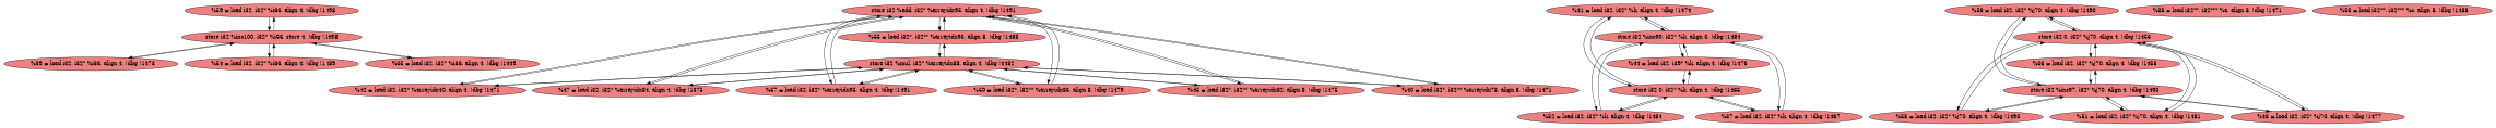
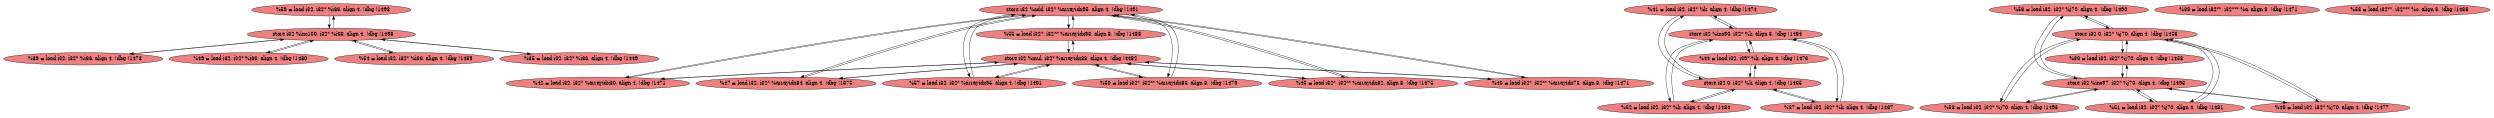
  digraph {
    node [fillcolor=lightcoral shape=ellipse style=filled]
    n1 [label="  %59 = load i32, i32* %i66, align 4, !dbg !1498"]
-   n2 [label="store i32 %inc100, i32* %i66, store 4, !dbg !1498"]
+   n2 [label="  store i32 %inc100, i32* %i66, align 4, !dbg !1498"]
    n3 [label="  %39 = load i32, i32* %i66, align 4, !dbg !1473"]
+   n4 [label="  %49 = load i32, i32* %i66, align 4, !dbg !1480"]
    n5 [label="  %54 = load i32, i32* %i66, align 4, !dbg !1489"]
    n6 [label="  %35 = load i32, i32* %i66, align 4, !dbg !1449"]
    n7 [label="  store i32 %add, i32* %arrayidx95, align 4, !dbg !1491"]
    n8 [label="  %55 = load i32*, i32** %arrayidx93, align 8, !dbg !1488"]
-   n9 [label="%42 = load i32, i32* %arrayidx40, align 4, !dbg !1471"]
+   n9 [label="  %42 = load i32, i32* %arrayidx80, align 4, !dbg !1471"]
    n10 [label="%47 = load i32, i32* %arrayidx84, align 4, !dbg !1375"]
    n11 [label="  %57 = load i32, i32* %arrayidx95, align 4, !dbg !1491"]
    n12 [label="  %50 = load i32*, i32** %arrayidx86, align 8, !dbg !1479"]
    n13 [label="  %45 = load i32*, i32** %arrayidx82, align 8, !dbg !1475"]
    n14 [label="  %40 = load i32*, i32** %arrayidx78, align 8, !dbg !1471"]
    n15 [label="store i32 %mul, i32* %arrayidx88, align 4, !dbg !4482"]
    n16 [label="  %41 = load i32, i32* %k, align 4, !dbg !1474"]
    n17 [label="store i32 %inc90, i32* %k, align 3, !dbg !1484"]
    n18 [label="  store i32 0, i32* %k, align 4, !dbg !1465"]
    n19 [label="  %37 = load i32, i32* %k, align 4, !dbg !1467"]
    n20 [label="  %52 = load i32, i32* %k, align 4, !dbg !1484"]
    n21 [label="%44 = load i32, i39* %k, align 4, !dbg !1476"]
    n22 [label="  %56 = load i32, i32* %j70, align 4, !dbg !1490"]
    n23 [label="  store i32 0, i32* %j70, align 4, !dbg !1456"]
    n24 [label="  store i32 %inc97, i32* %j70, align 4, !dbg !1493"]
    n25 [label="  %58 = load i32, i32* %j70, align 4, !dbg !1493"]
    n26 [label="  %51 = load i32, i32* %j70, align 4, !dbg !1481"]
    n27 [label="  %46 = load i32, i32* %j70, align 4, !dbg !1477"]
    n28 [label="  %36 = load i32, i32* %j70, align 4, !dbg !1458"]
    n29 [label="  %38 = load i32**, i32*** %a, align 8, !dbg !1471"]
    n30 [label="  %53 = load i32**, i32*** %c, align 8, !dbg !1488"]
    n1 -> n2
    n2 -> n1
    n2 -> n3
+   n2 -> n4
    n2 -> n5
    n2 -> n6
    n3 -> n2
+   n4 -> n2
    n5 -> n2
    n6 -> n2
    n7 -> n8
    n7 -> n9
    n7 -> n10
    n7 -> n11
    n7 -> n12
    n7 -> n13
    n7 -> n14
    n8 -> n7
    n8 -> n15
    n9 -> n7
    n9 -> n15
    n10 -> n7
    n10 -> n15
    n11 -> n7
    n11 -> n15
    n12 -> n7
    n12 -> n15
    n13 -> n7
    n13 -> n15
    n14 -> n7
    n14 -> n15
    n15 -> n8
    n15 -> n9
    n15 -> n10
    n15 -> n11
    n15 -> n12
    n15 -> n13
    n15 -> n14
    n16 -> n17
    n16 -> n18
    n17 -> n16
    n17 -> n19
    n17 -> n20
    n17 -> n21
    n18 -> n16
    n18 -> n19
    n18 -> n20
    n18 -> n21
    n19 -> n17
    n19 -> n18
    n20 -> n17
    n20 -> n18
    n21 -> n17
    n21 -> n18
    n22 -> n23
    n22 -> n24
    n23 -> n22
    n23 -> n25
    n23 -> n26
    n23 -> n27
    n23 -> n28
    n24 -> n22
    n24 -> n25
    n24 -> n26
    n24 -> n27
    n24 -> n28
    n25 -> n23
    n25 -> n24
    n26 -> n23
    n26 -> n24
    n27 -> n23
    n27 -> n24
    n28 -> n23
    n28 -> n24
  }
